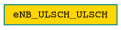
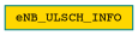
  digraph {
    rankdir=LR
    fontname="Courier Prime"
-   n1 [color=teal fillcolor=gold fontname="Courier Prime" fontsize=10 height=0.2 label=eNB_ULSCH_ULSCH shape=record style=filled width=0.4]
+   n1 [color=teal fillcolor=gold fontname="Courier Prime" fontsize=10 height=0.2 label=eNB_ULSCH_INFO shape=record style=filled width=0.4]
  }
